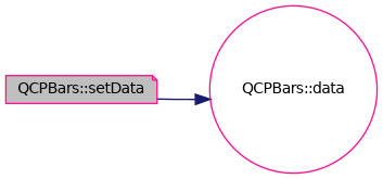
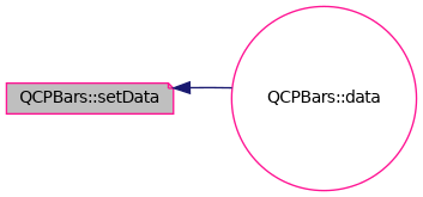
  digraph {
    rankdir=LR
    node [color=deeppink fontname=Helvetica fontsize=10 style=filled]
    n1 [fillcolor=grey75 fontcolor=black height=0.2 label="QCPBars::setData" shape=note width=0.4]
    n2 [fillcolor=white height=0.2 label="QCPBars::data" shape=circle width=0.4]
-   n1 -> n2 [color=midnightblue fontname=Helvetica fontsize=10 labelfontname=Helvetica labelfontsize=10 style=solid arrowhead=normal]
+   n2 -> n1 [color=midnightblue fontname=Helvetica fontsize=10 labelfontname=Helvetica labelfontsize=10 style=solid arrowhead=normal]
  }
